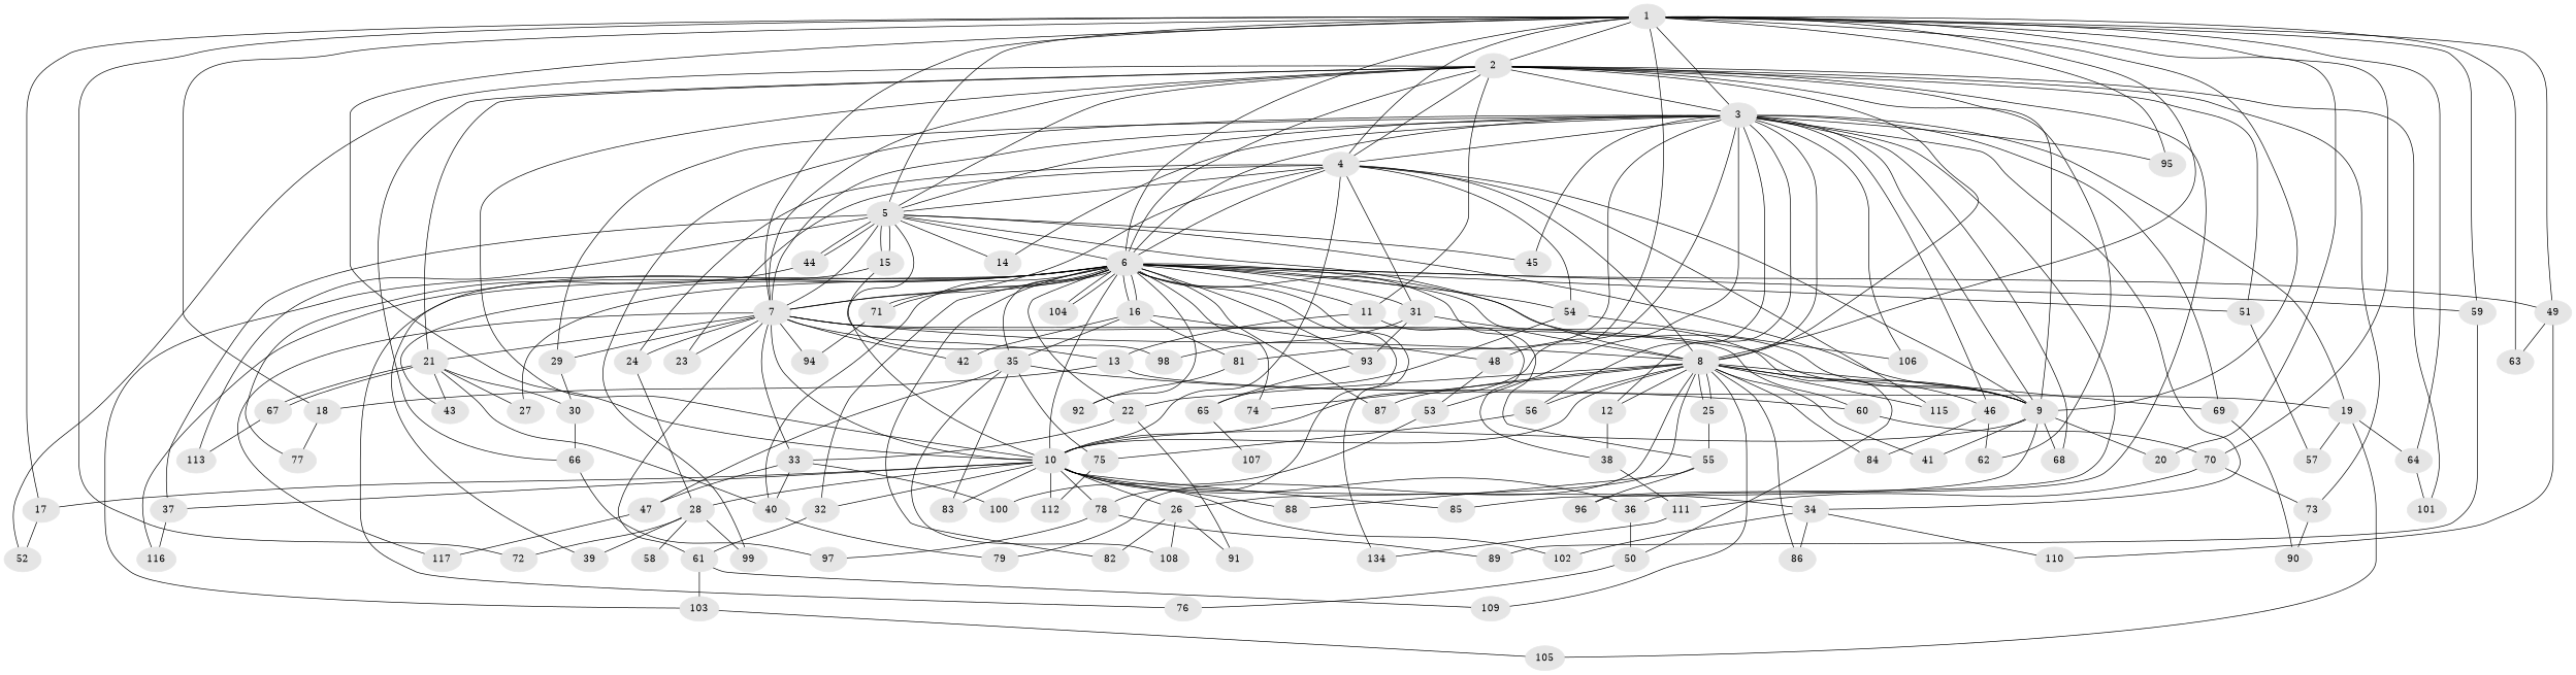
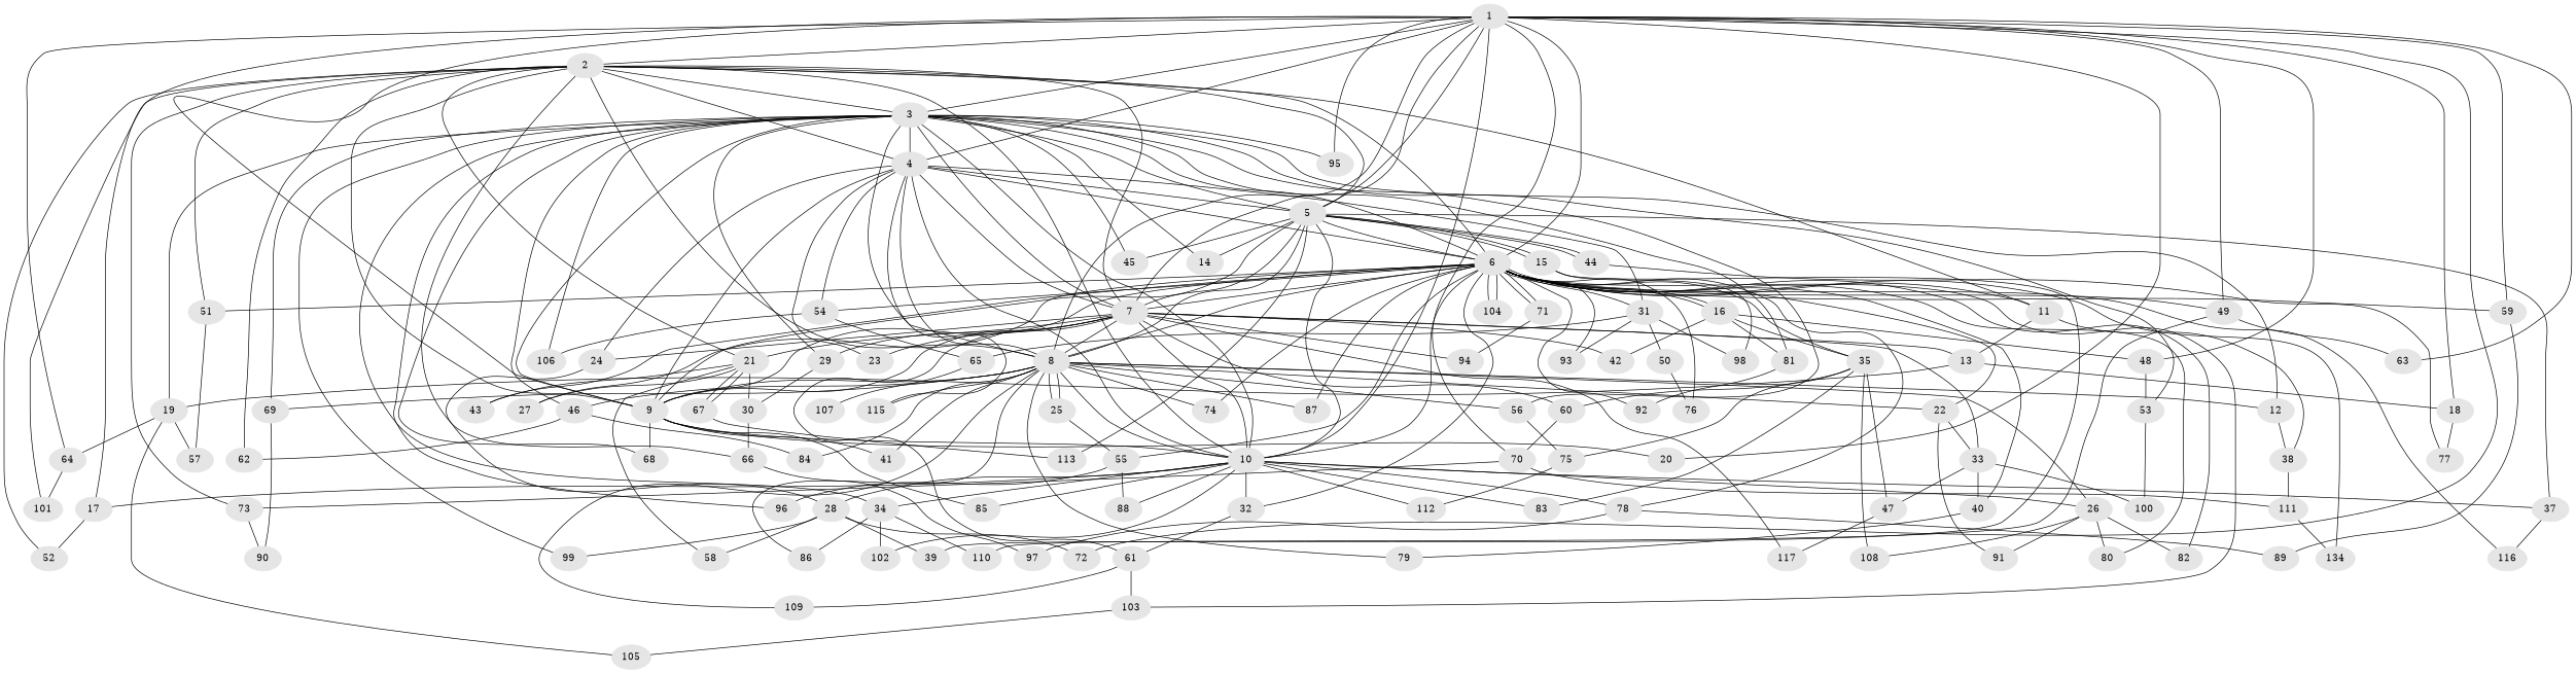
  graph {
    node [color=gray90 style=filled]
    1
    2
    3
    4
    5
    6
    7
    8
    9
    10
    17
    18
    20
    48
    49
    59
    63
    64
    70
    72
    95
    11
    21
-   36
    51
    52
    62
    66
    73
    101
    12
    14
    19
    29
    34
    45
    46
    53
    56
    68
    69
    81
    96
    99
    106
    23
    24
    31
    54
    115
    15
    37
    44
    113
    16
    22
    27
    32
    35
    40
    43
    55
    71
    74
    76
    78
+   80
    82
    87
    92
    93
    103
    104
    n74 [label=134]
    116
    13
    33
    42
    60
    61
    94
    117
    25
    26
    41
    79
    84
    86
    109
    85
    28
    83
    88
    102
    112
    77
    110
    89
    111
    38
    30
    58
    67
    50
    57
    97
    90
    105
    100
    75
    98
    65
    39
    91
    108
    47
    107
    1 -- 2
    1 -- 3
    1 -- 4
    1 -- 5
    1 -- 6
    1 -- 7
    1 -- 8
    1 -- 9
    1 -- 10
    1 -- 17
    1 -- 18
    1 -- 20
    1 -- 48
    1 -- 49
    1 -- 59
    1 -- 63
    1 -- 64
    1 -- 70
    1 -- 72
    1 -- 95
    2 -- 3
    2 -- 4
    2 -- 5
    2 -- 6
    2 -- 7
    2 -- 8
    2 -- 9
    2 -- 10
    2 -- 11
    2 -- 21
-   2 -- 36
    2 -- 51
    2 -- 52
    2 -- 62
    2 -- 66
    2 -- 73
    2 -- 101
    3 -- 4
    3 -- 5
    3 -- 6
    3 -- 7
    3 -- 8
    3 -- 9
    3 -- 10
    3 -- 95
    3 -- 12
    3 -- 14
    3 -- 19
    3 -- 29
    3 -- 34
    3 -- 45
    3 -- 46
    3 -- 53
    3 -- 56
    3 -- 68
    3 -- 69
    3 -- 81
    3 -- 96
    3 -- 99
    3 -- 106
    4 -- 5
    4 -- 6
    4 -- 7
    4 -- 8
    4 -- 9
    4 -- 10
    4 -- 23
    4 -- 24
    4 -- 31
    4 -- 54
    4 -- 115
    5 -- 6
    5 -- 7
    5 -- 8
    5 -- 9
    5 -- 10
    5 -- 14
    5 -- 45
    5 -- 15
    5 -- 15
    5 -- 37
    5 -- 44
    5 -- 44
    5 -- 113
    6 -- 7
    6 -- 8
    6 -- 9
    6 -- 10
    6 -- 49
    6 -- 59
    6 -- 11
    6 -- 51
    6 -- 31
    6 -- 54
    6 -- 16
    6 -- 16
    6 -- 22
    6 -- 27
    6 -- 32
    6 -- 35
    6 -- 40
    6 -- 43
    6 -- 55
    6 -- 71
    6 -- 71
    6 -- 74
    6 -- 76
    6 -- 78
+   6 -- 80
    6 -- 82
    6 -- 87
    6 -- 92
    6 -- 93
    6 -- 103
    6 -- 104
    6 -- 104
    6 -- n74
    6 -- 116
    7 -- 8
    7 -- 9
    7 -- 10
    7 -- 21
    7 -- 29
    7 -- 23
    7 -- 24
    7 -- 13
    7 -- 33
    7 -- 42
    7 -- 60
    7 -- 61
    7 -- 94
    7 -- 117
    8 -- 9
    8 -- 10
    8 -- 12
    8 -- 46
    8 -- 56
    8 -- 69
    8 -- 115
    8 -- 22
    8 -- 74
    8 -- 87
    8 -- 25
    8 -- 25
    8 -- 26
    8 -- 41
    8 -- 79
    8 -- 84
    8 -- 86
    8 -- 109
    9 -- 10
    9 -- 20
    9 -- 68
    9 -- 41
    9 -- 85
    10 -- 17
-   10 -- 36
    10 -- 34
    10 -- 37
    10 -- 32
    10 -- 78
    10 -- 26
    10 -- 85
    10 -- 28
    10 -- 83
    10 -- 88
    10 -- 102
    10 -- 112
    17 -- 52
    18 -- 77
    48 -- 53
    49 -- 63
    49 -- 110
    59 -- 89
    64 -- 101
    70 -- 73
    70 -- 111
    11 -- 13
    11 -- 38
    21 -- 27
    21 -- 43
    21 -- 30
-   21 -- 40
+   21 -- 58
    21 -- 67
    21 -- 67
-   36 -- 50
    51 -- 57
    66 -- 97
    73 -- 90
    12 -- 38
    19 -- 64
    19 -- 57
    19 -- 105
    29 -- 30
    34 -- 86
    34 -- 102
    34 -- 110
    46 -- 62
    46 -- 84
    53 -- 100
    56 -- 75
    69 -- 90
    81 -- 92
    24 -- 28
    31 -- 93
    31 -- 50
    31 -- 98
-   93 -- 65
+   31 -- 65
    54 -- 106
    54 -- 65
    15 -- 98
    15 -- 39
    37 -- 116
    44 -- 77
    16 -- 48
    16 -- 81
    16 -- 35
    16 -- 42
    22 -- 33
    22 -- 91
    32 -- 61
    35 -- 60
    35 -- 83
    35 -- 75
    35 -- 108
    35 -- 47
    40 -- 79
    55 -- 96
    55 -- 88
    71 -- 94
    78 -- 89
    78 -- 97
    103 -- 105
    13 -- 18
    13 -- 19
    33 -- 40
    33 -- 100
    33 -- 47
    60 -- 70
    61 -- 103
    61 -- 109
    25 -- 55
+   26 -- 80
    26 -- 82
    26 -- 91
    26 -- 108
    28 -- 72
    28 -- 99
    28 -- 58
    28 -- 39
    111 -- n74
    38 -- 111
    30 -- 66
    67 -- 113
    50 -- 76
    75 -- 112
    65 -- 107
    47 -- 117
  }
